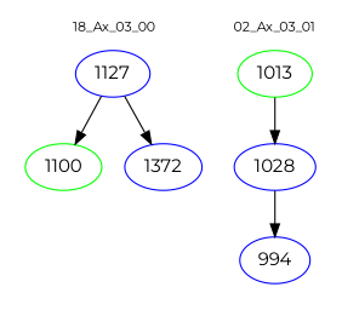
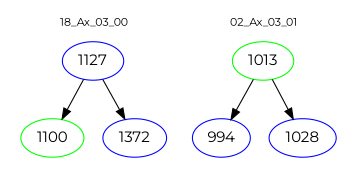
  digraph {
    fontname=Montserrat
    node [color=blue fontname=Montserrat]
    edge [color=black fontname=Montserrat]
    n1 [label=1127]
    n2 [color=green label=1100]
    n3 [label=1372]
    n4 [color=green label=1013]
    n5 [label=994]
    n6 [label=1028]
    subgraph cluster_1 {
      color=white
      fontsize=10
      label="18_Ax_03_00"
      n1
      n2
      n3
    }
    subgraph cluster_2 {
      color=white
      fontsize=10
      label="02_Ax_03_01"
      n4
      n5
      n6
    }
    n1 -> n2
    n1 -> n3
-   n6 -> n5
+   n4 -> n5
    n4 -> n6
  }
